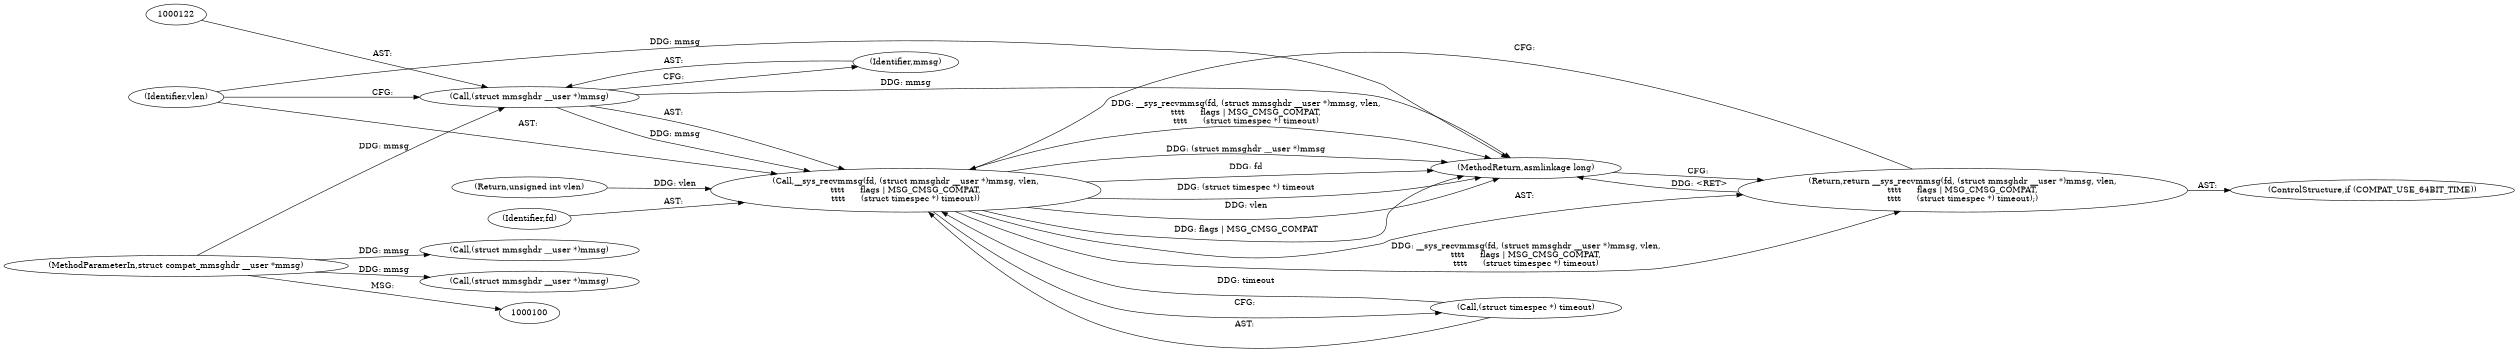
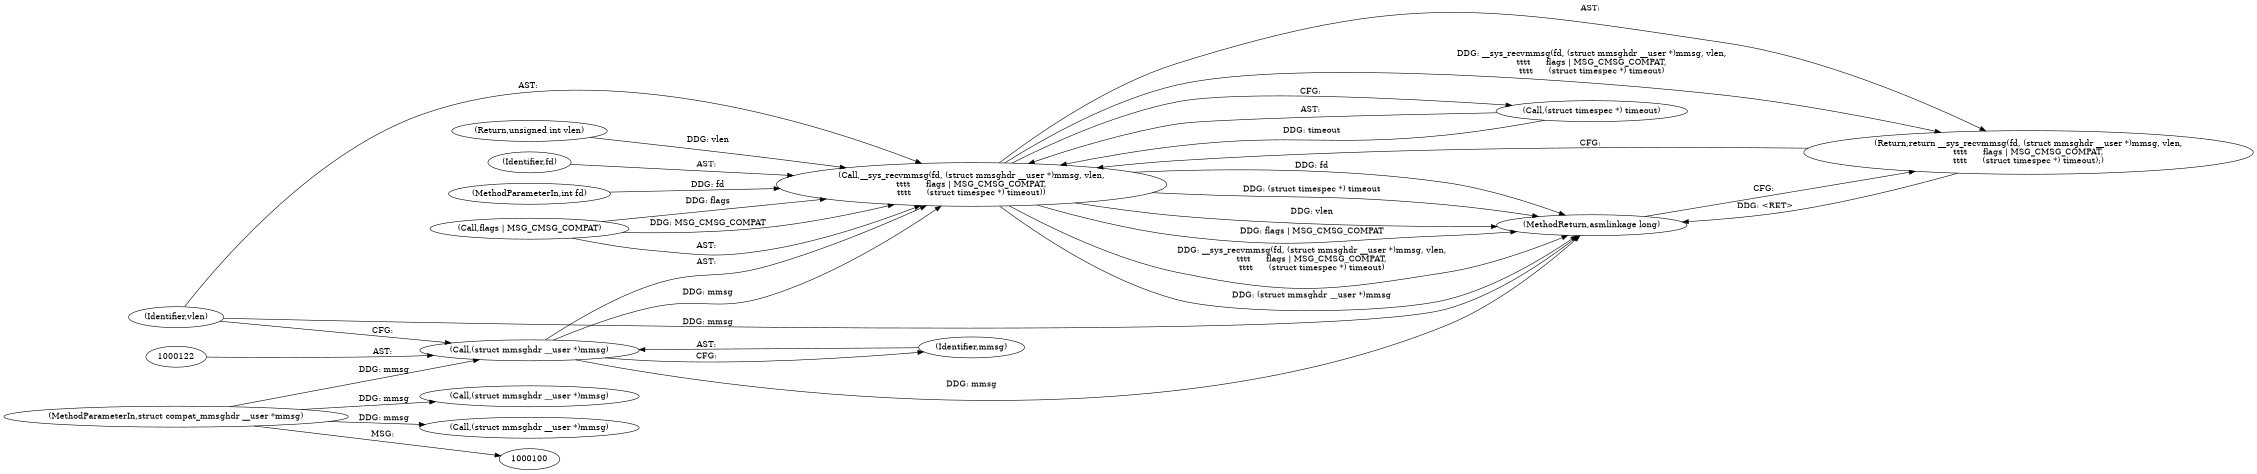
  digraph {
    rankdir=LR
    n1 [label="(Call,(struct mmsghdr __user *)mmsg)"]
    n2 [label="(Call,__sys_recvmmsg(fd, (struct mmsghdr __user *)mmsg, vlen,\n\t\t\t\t      flags | MSG_CMSG_COMPAT,\n\t\t\t\t      (struct timespec *) timeout))"]
    n3 [label="(MethodReturn,asmlinkage long)"]
    n4 [label="(Identifier,mmsg)"]
    n5 [label="(Return,return __sys_recvmmsg(fd, (struct mmsghdr __user *)mmsg, vlen,\n\t\t\t\t      flags | MSG_CMSG_COMPAT,\n\t\t\t\t      (struct timespec *) timeout);)"]
    n6 [label="(Call,(struct timespec *) timeout)"]
    n7 [label="(MethodParameterIn,struct compat_mmsghdr __user *mmsg)"]
    n8 [label="(Call,(struct mmsghdr __user *)mmsg)"]
    n9 [label="(Call,(struct mmsghdr __user *)mmsg)"]
    1000100
-   n11 [label="(ControlStructure,if (COMPAT_USE_64BIT_TIME))"]
    n12 [label="(Identifier,vlen)"]
+   n13 [label="(Call,flags | MSG_CMSG_COMPAT)"]
    n14 [label="(Return,unsigned int vlen)"]
    n15 [label="(Identifier,fd)"]
+   n16 [label="(MethodParameterIn,int fd)"]
    1000122
    n1 -> n2 [label="AST: "]
    n1 -> n2 [label="DDG: mmsg"]
    n1 -> n3 [label="DDG: mmsg"]
    n1 -> n4 [label="CFG: "]
    n2 -> n3 [label="DDG: flags | MSG_CMSG_COMPAT"]
    n2 -> n3 [label="DDG: __sys_recvmmsg(fd, (struct mmsghdr __user *)mmsg, vlen,\n\t\t\t\t      flags | MSG_CMSG_COMPAT,\n\t\t\t\t      (struct timespec *) timeout)"]
    n2 -> n3 [label="DDG: (struct mmsghdr __user *)mmsg"]
    n2 -> n3 [label="DDG: fd"]
    n2 -> n3 [label="DDG: (struct timespec *) timeout"]
    n2 -> n3 [label="DDG: vlen"]
    n2 -> n5 [label="AST: "]
    n2 -> n5 [label="DDG: __sys_recvmmsg(fd, (struct mmsghdr __user *)mmsg, vlen,\n\t\t\t\t      flags | MSG_CMSG_COMPAT,\n\t\t\t\t      (struct timespec *) timeout)"]
    n2 -> n6 [label="CFG: "]
    n3 -> n5 [label="CFG: "]
    n4 -> n1 [label="AST: "]
    n5 -> n2 [label="CFG: "]
    n5 -> n3 [label="DDG: <RET>"]
-   n5 -> n11 [label="AST: "]
    n6 -> n2 [label="AST: "]
    n6 -> n2 [label="DDG: timeout"]
    n7 -> n1 [label="DDG: mmsg"]
    n7 -> n8 [label="DDG: mmsg"]
    n7 -> n9 [label="DDG: mmsg"]
    n7 -> 1000100 [label="MSG: "]
    n12 -> n1 [label="CFG: "]
    n12 -> n2 [label="AST: "]
    n12 -> n3 [label="DDG: mmsg"]
+   n13 -> n2 [label="AST: "]
+   n13 -> n2 [label="DDG: flags"]
+   n13 -> n2 [label="DDG: MSG_CMSG_COMPAT"]
    n14 -> n2 [label="DDG: vlen"]
    n15 -> n2 [label="AST: "]
+   n16 -> n2 [label="DDG: fd"]
    1000122 -> n1 [label="AST: "]
  }
